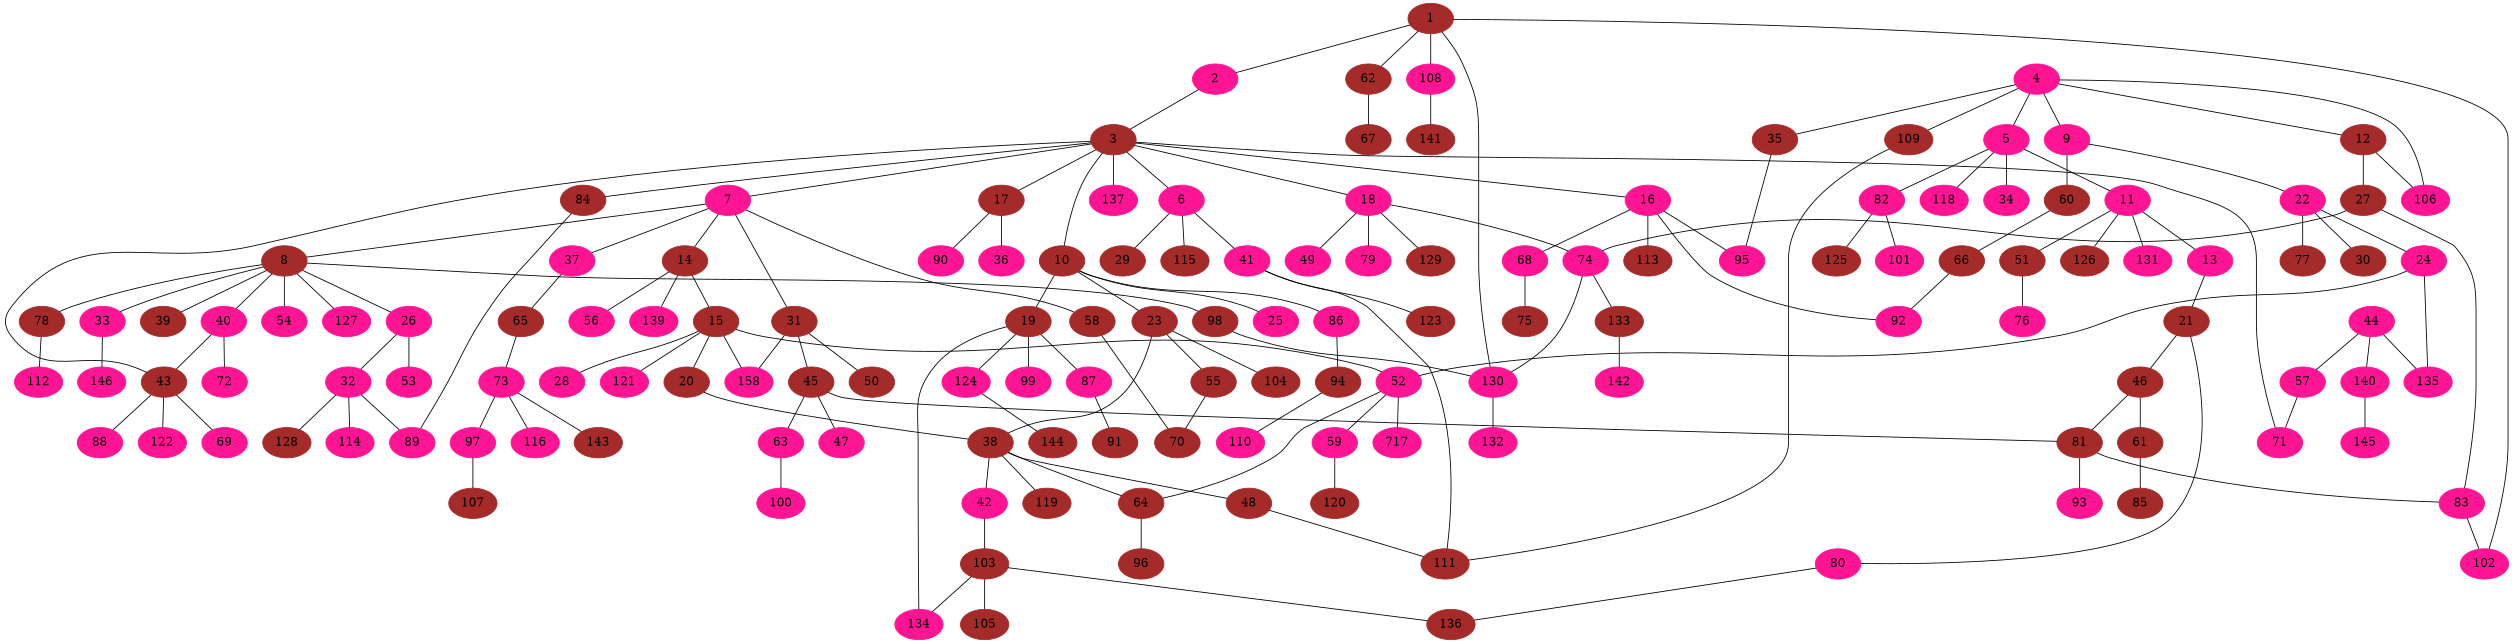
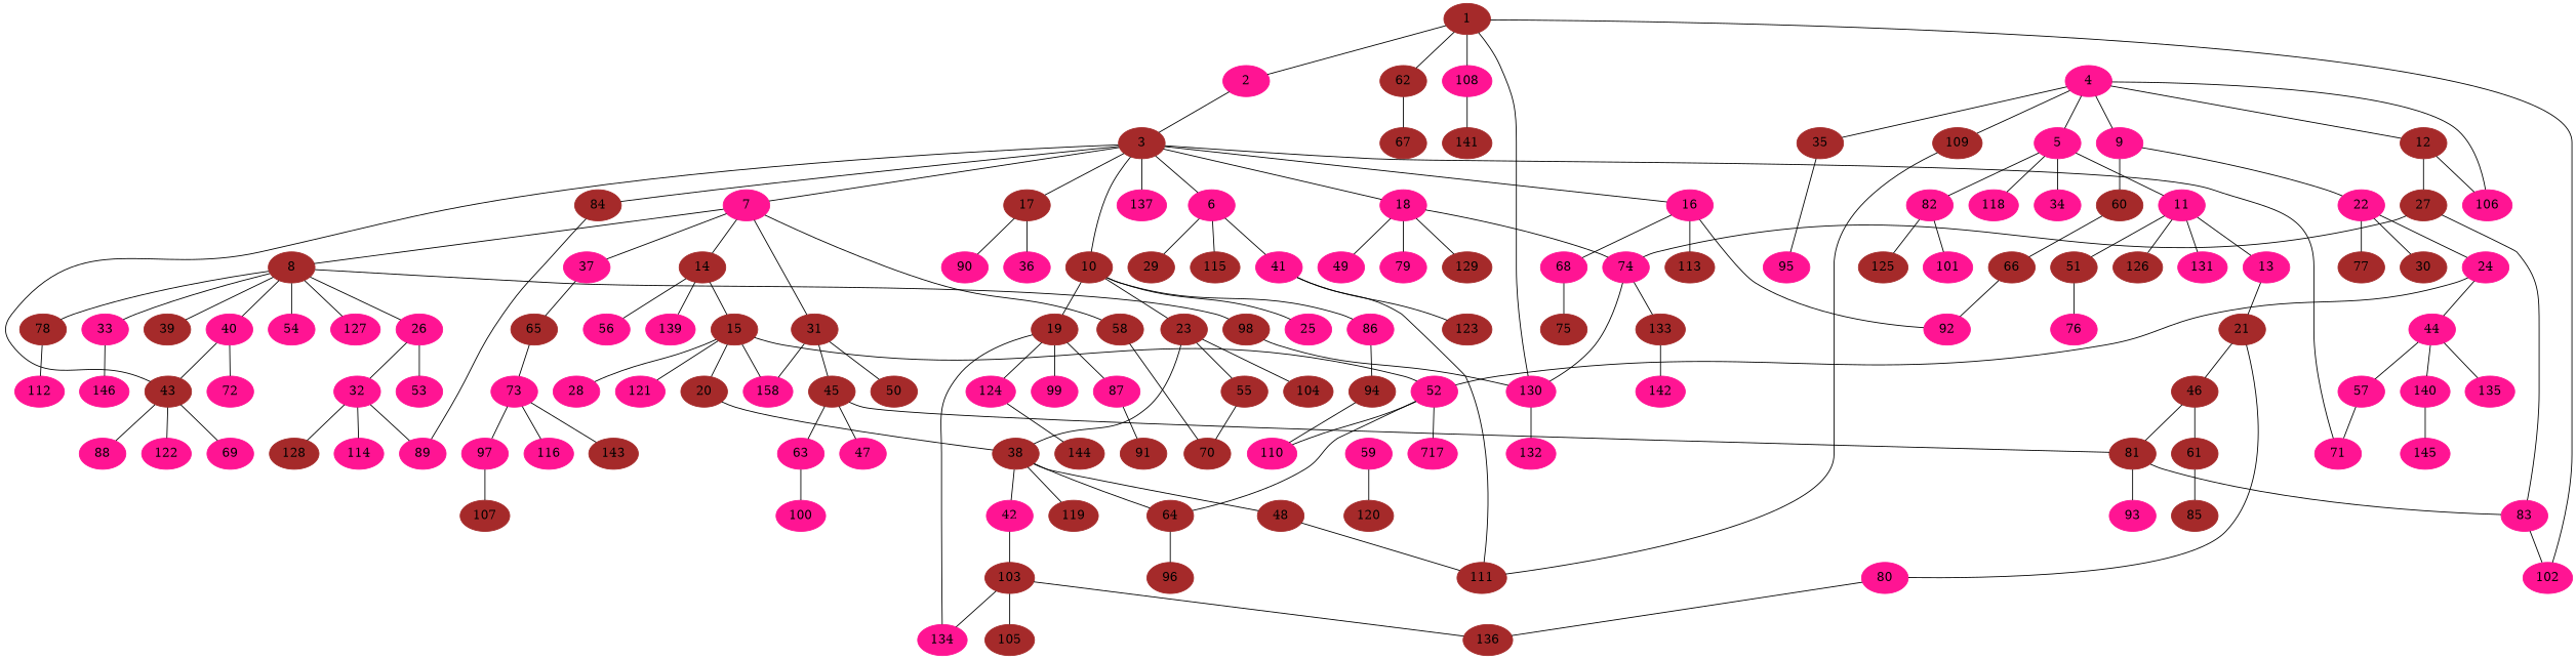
  graph {
    node [color=deeppink style=filled]
    1 [color=brown]
    2
    62 [color=brown]
    102
    108
    130
    3 [color=brown]
    67 [color=brown]
    141 [color=brown]
    132
    6
    7
    10 [color=brown]
    16
    17 [color=brown]
    18
    43 [color=brown]
    71
    84 [color=brown]
    137
    4
    5
    9
    12 [color=brown]
    35 [color=brown]
    109 [color=brown]
    29 [color=brown]
    41
    115 [color=brown]
    8 [color=brown]
    14 [color=brown]
    31 [color=brown]
    37
    58 [color=brown]
    19 [color=brown]
    23 [color=brown]
    25
    86
    68
    92
    95
    113 [color=brown]
    36
    90
    49
    74
    79
    129 [color=brown]
    69
    88
    122
    89
    11
    34
    82
    118
    22
    60 [color=brown]
    27 [color=brown]
    106
    111 [color=brown]
    13
    51 [color=brown]
    126 [color=brown]
    131
    101
    125 [color=brown]
    123 [color=brown]
    26
    33
    39 [color=brown]
    40
    54
    78 [color=brown]
    98 [color=brown]
    127
    15 [color=brown]
    56
    139
    n80 [label=158]
    45 [color=brown]
    50 [color=brown]
    65 [color=brown]
    70 [color=brown]
    32
    53
    146
    72
    112
    24
    30 [color=brown]
    77 [color=brown]
    66 [color=brown]
    87
    99
    124
    134
    38 [color=brown]
    55 [color=brown]
    104 [color=brown]
    94 [color=brown]
    21 [color=brown]
    76
    83
    46 [color=brown]
    80
    20 [color=brown]
    28
    52
    121
    64 [color=brown]
    59
    n113 [label=717]
    75 [color=brown]
    133 [color=brown]
    91 [color=brown]
    144 [color=brown]
    42
    48 [color=brown]
    119 [color=brown]
    81 [color=brown]
    61 [color=brown]
    136 [color=brown]
    44
    57
    135
    140
    114
    128 [color=brown]
    47
    63
    73
    103 [color=brown]
    96 [color=brown]
    105 [color=brown]
    145
    100
    93
    85 [color=brown]
    120 [color=brown]
    97
    116
    143 [color=brown]
    107 [color=brown]
    142
    110
    1 -- 2
    1 -- 62
    1 -- 102
    1 -- 108
    1 -- 130
    2 -- 3
    62 -- 67
    108 -- 141
    130 -- 132
    3 -- 6
    3 -- 7
    3 -- 10
    3 -- 16
    3 -- 17
    3 -- 18
    3 -- 43
    3 -- 71
    3 -- 84
    3 -- 137
    6 -- 29
    6 -- 41
    6 -- 115
    7 -- 8
    7 -- 14
    7 -- 31
    7 -- 37
    7 -- 58
    10 -- 19
    10 -- 23
    10 -- 25
    10 -- 86
    16 -- 68
    16 -- 92
-   16 -- 95
    16 -- 113
    17 -- 36
    17 -- 90
    18 -- 49
    18 -- 74
    18 -- 79
    18 -- 129
    43 -- 69
    43 -- 88
    43 -- 122
    84 -- 89
    4 -- 5
    4 -- 9
    4 -- 12
    4 -- 35
    4 -- 109
    5 -- 11
    5 -- 34
    5 -- 82
    5 -- 118
    9 -- 22
    9 -- 60
    12 -- 27
    12 -- 106
    35 -- 95
    109 -- 111
    41 -- 111
    41 -- 123
    8 -- 26
    8 -- 33
    8 -- 39
    8 -- 40
    8 -- 54
    8 -- 78
    8 -- 98
    8 -- 127
    14 -- 15
    14 -- 56
    14 -- 139
    31 -- n80
    31 -- 45
    31 -- 50
    37 -- 65
    58 -- 70
    19 -- 87
    19 -- 99
    19 -- 124
    19 -- 134
    23 -- 38
    23 -- 55
    23 -- 104
    86 -- 94
    68 -- 75
    74 -- 130
    74 -- 133
    11 -- 13
    11 -- 51
    11 -- 126
    11 -- 131
    82 -- 101
    82 -- 125
    22 -- 24
    22 -- 30
    22 -- 77
    60 -- 66
    27 -- 74
    27 -- 83
    106 -- 4
    13 -- 21
    51 -- 76
    26 -- 32
    26 -- 53
    33 -- 146
    40 -- 43
    40 -- 72
    78 -- 112
    98 -- 130
    15 -- n80
    15 -- 20
    15 -- 28
    15 -- 52
    15 -- 121
    45 -- 81
    45 -- 47
    45 -- 63
    65 -- 73
    32 -- 89
    32 -- 114
    32 -- 128
    24 -- 52
-   24 -- 135
+   24 -- 44
    66 -- 92
    87 -- 91
    124 -- 144
    38 -- 64
    38 -- 42
    38 -- 48
    38 -- 119
    55 -- 70
    94 -- 110
    21 -- 46
    21 -- 80
    83 -- 102
    46 -- 81
    46 -- 61
    80 -- 136
    20 -- 38
    52 -- 64
-   52 -- 59
+   52 -- 110
    52 -- n113
    64 -- 96
    59 -- 120
    133 -- 142
    42 -- 103
    48 -- 111
    81 -- 83
    81 -- 93
    61 -- 85
    44 -- 57
    44 -- 135
    44 -- 140
    57 -- 71
    140 -- 145
    63 -- 100
    73 -- 97
    73 -- 116
    73 -- 143
    103 -- 134
    103 -- 136
    103 -- 105
    97 -- 107
  }
